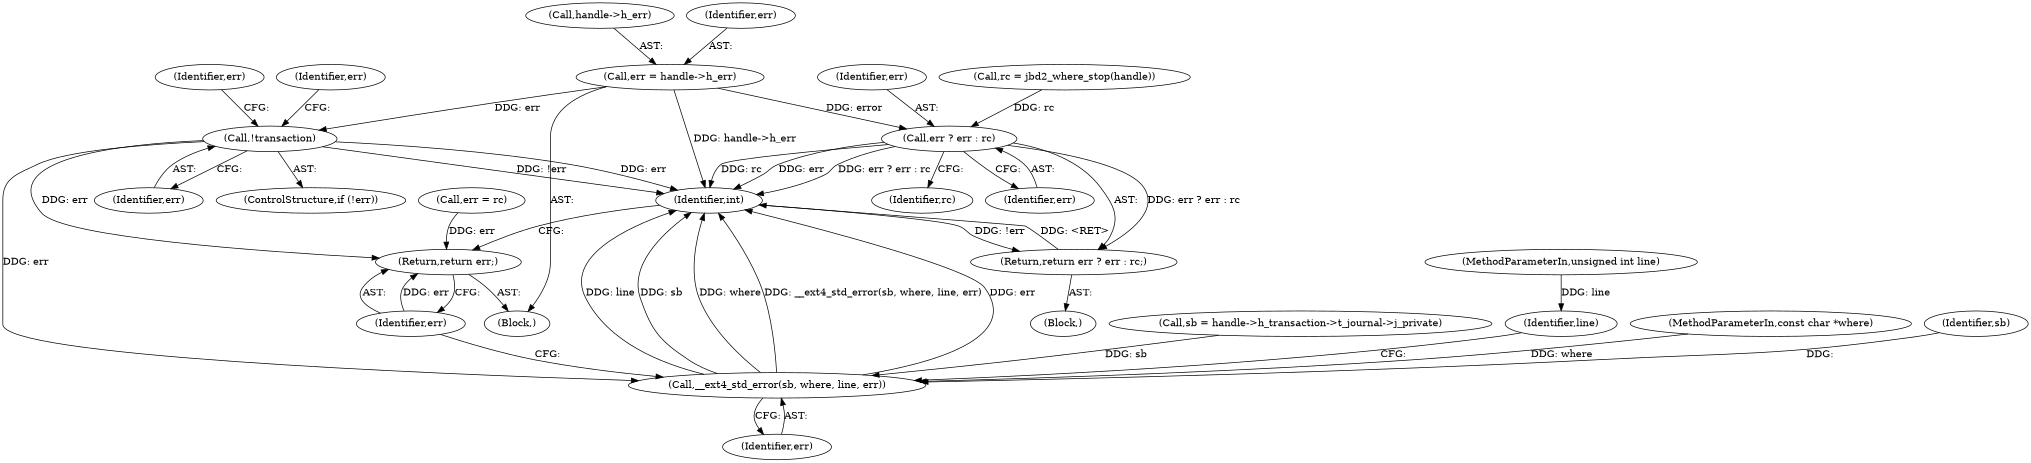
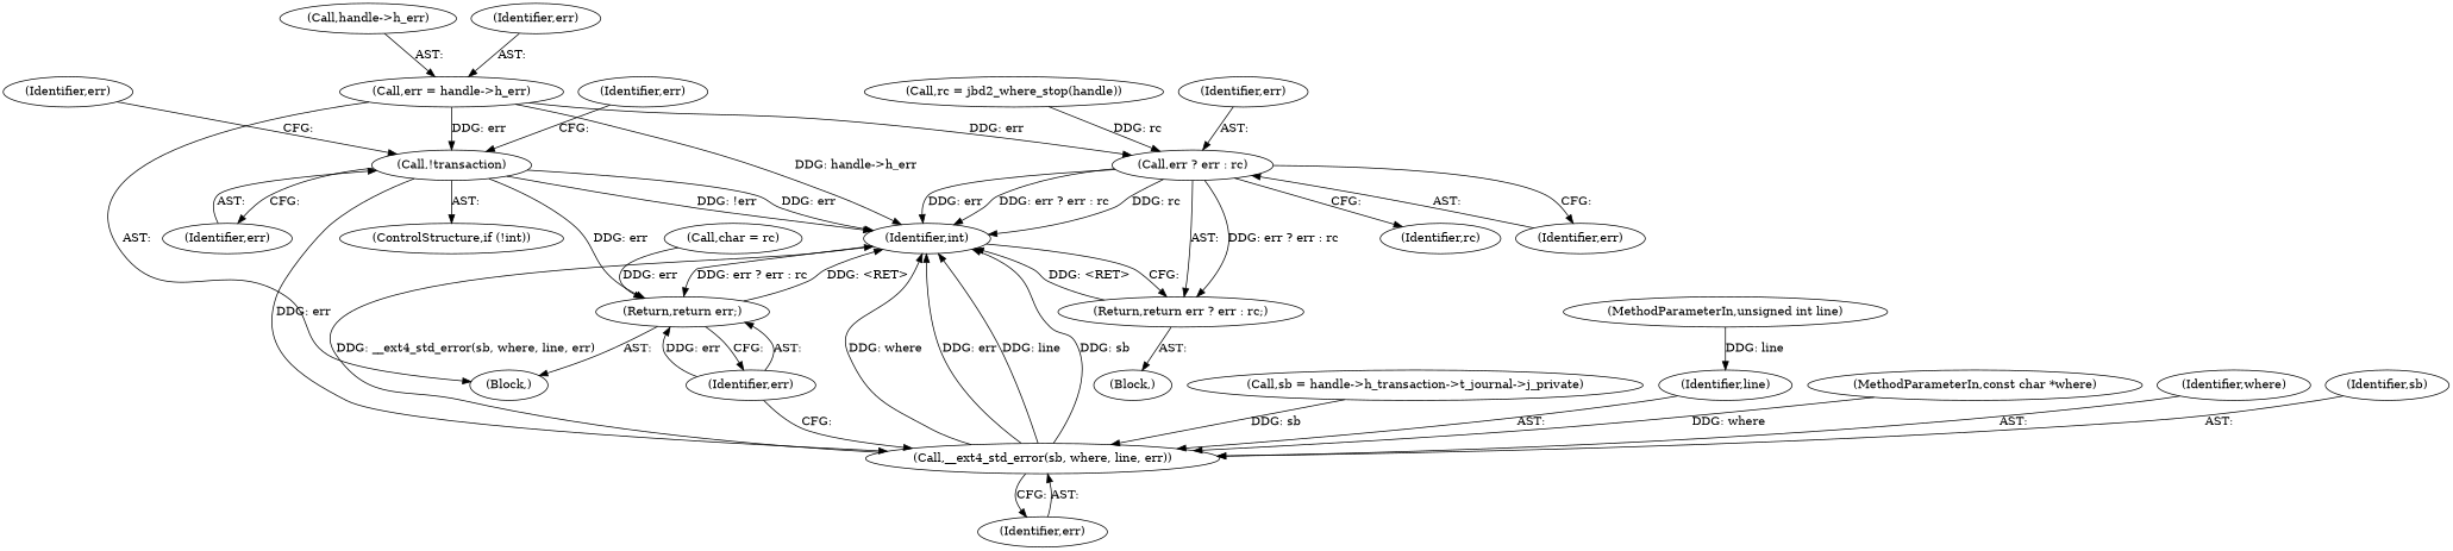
  digraph {
    n1 [label="(Call,err = handle->h_err)"]
    n2 [label="(Call,err ? err : rc)"]
    n3 [label="(Call,!transaction)"]
    n4 [label="(Block,)"]
    n5 [label="(Identifier,int)"]
    n6 [label="(Return,return err ? err : rc;)"]
    n7 [label="(Identifier,rc)"]
    n8 [label="(Identifier,err)"]
    n9 [label="(Call,__ext4_std_error(sb, where, line, err))"]
    n10 [label="(Return,return err;)"]
    n11 [label="(Identifier,err)"]
-   n12 [label="(ControlStructure,if (!err))"]
+   n12 [label="(ControlStructure,if (!int))"]
    n13 [label="(Call,handle->h_err)"]
    n14 [label="(Block,)"]
    n15 [label="(Identifier,err)"]
    n16 [label="(Identifier,err)"]
    n17 [label="(Call,rc = jbd2_where_stop(handle))"]
    n18 [label="(Call,sb = handle->h_transaction->t_journal->j_private)"]
    n19 [label="(Identifier,err)"]
    n20 [label="(Identifier,line)"]
    n21 [label="(Identifier,err)"]
    n22 [label="(MethodParameterIn,const char *where)"]
-   n24 [label="(Call,err = rc)"]
+   n23 [label="(Identifier,where)"]
+   n24 [label="(Call,char = rc)"]
    n25 [label="(Identifier,sb)"]
    n26 [label="(MethodParameterIn,unsigned int line)"]
    n27 [label="(Identifier,err)"]
    n28 [label="(Identifier,err)"]
-   n1 -> n2 [label="DDG: error"]
+   n1 -> n2 [label="DDG: err"]
    n1 -> n3 [label="DDG: err"]
    n1 -> n4 [label="AST: "]
    n1 -> n5 [label="DDG: handle->h_err"]
    n2 -> n5 [label="DDG: rc"]
    n2 -> n5 [label="DDG: err"]
    n2 -> n5 [label="DDG: err ? err : rc"]
    n2 -> n6 [label="AST: "]
    n2 -> n6 [label="DDG: err ? err : rc"]
    n2 -> n7 [label="CFG: "]
    n2 -> n8 [label="CFG: "]
    n3 -> n5 [label="DDG: !err"]
    n3 -> n5 [label="DDG: err"]
    n3 -> n9 [label="DDG: err"]
    n3 -> n10 [label="DDG: err"]
    n3 -> n11 [label="CFG: "]
    n3 -> n12 [label="AST: "]
-   n5 -> n6 [label="DDG: !err"]
-   n5 -> n10 [label="CFG: "]
+   n5 -> n6 [label="CFG: "]
+   n5 -> n10 [label="DDG: err ? err : rc"]
    n6 -> n5 [label="DDG: <RET>"]
    n6 -> n14 [label="AST: "]
    n8 -> n2 [label="AST: "]
    n9 -> n5 [label="DDG: sb"]
    n9 -> n5 [label="DDG: where"]
    n9 -> n5 [label="DDG: __ext4_std_error(sb, where, line, err)"]
    n9 -> n5 [label="DDG: err"]
    n9 -> n5 [label="DDG: line"]
    n9 -> n15 [label="CFG: "]
    n10 -> n4 [label="AST: "]
+   n10 -> n5 [label="DDG: <RET>"]
    n10 -> n16 [label="CFG: "]
    n11 -> n3 [label="AST: "]
    n13 -> n1 [label="AST: "]
    n15 -> n9 [label="AST: "]
    n16 -> n9 [label="CFG: "]
    n16 -> n10 [label="AST: "]
    n16 -> n10 [label="DDG: err"]
    n17 -> n2 [label="DDG: rc"]
    n18 -> n9 [label="DDG: sb"]
    n19 -> n3 [label="CFG: "]
-   n20 -> n9 [label="CFG: "]
+   n20 -> n9 [label="AST: "]
    n21 -> n1 [label="AST: "]
    n22 -> n9 [label="DDG: where"]
+   n23 -> n9 [label="AST: "]
    n24 -> n10 [label="DDG: err"]
-   n25 -> n9 [label="DDG: "]
+   n25 -> n9 [label="AST: "]
    n26 -> n20 [label="DDG: line"]
    n27 -> n3 [label="CFG: "]
    n28 -> n2 [label="AST: "]
  }
